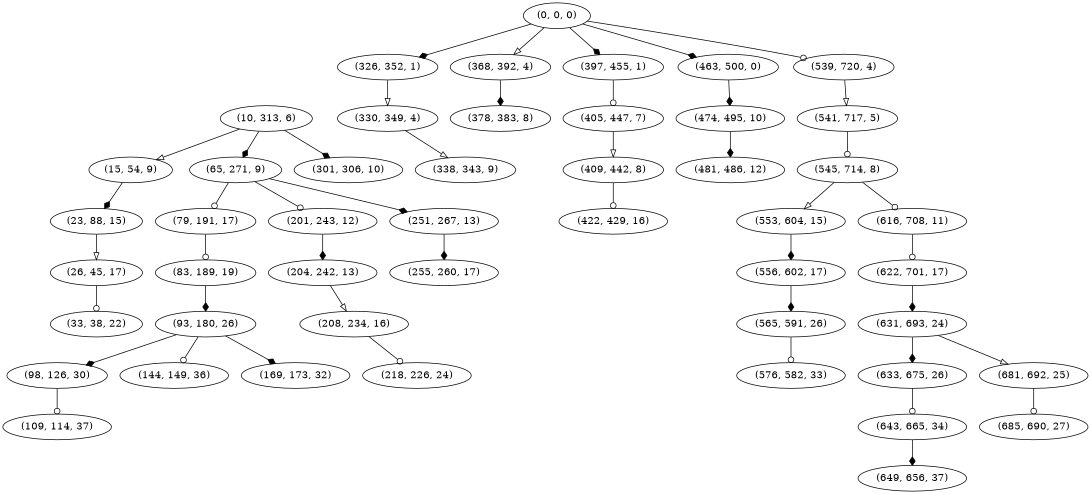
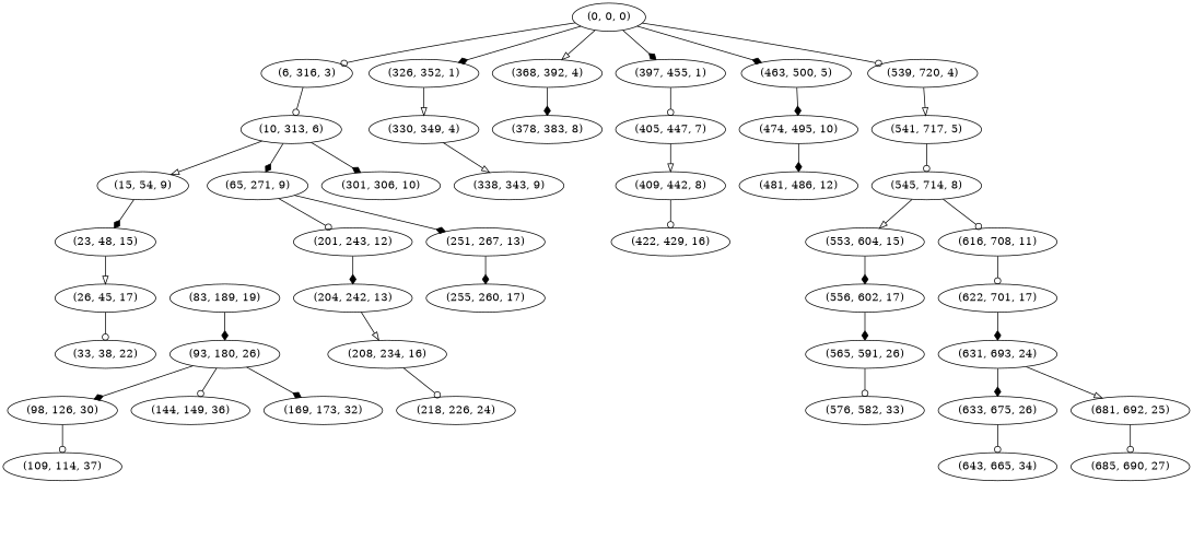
  digraph {
    edge [arrowhead=diamond]
    "(0, 0, 0)"
+   "(6, 316, 3)"
    "(326, 352, 1)"
    "(368, 392, 4)"
    "(397, 455, 1)"
-   "(463, 500, 5)" [label="(463, 500, 0)"]
+   "(463, 500, 5)"
    "(539, 720, 4)"
    "(10, 313, 6)"
    "(330, 349, 4)"
    "(378, 383, 8)"
    "(405, 447, 7)"
    "(474, 495, 10)"
    "(541, 717, 5)"
    "(15, 54, 9)"
    "(65, 271, 9)"
    "(301, 306, 10)"
-   "(23, 48, 15)" [label="(23, 88, 15)"]
-   "(79, 191, 17)"
+   "(23, 48, 15)"
    "(201, 243, 12)"
    "(251, 267, 13)"
    "(26, 45, 17)"
    "(33, 38, 22)"
    "(83, 189, 19)"
    "(204, 242, 13)"
    "(255, 260, 17)"
    "(93, 180, 26)"
    "(98, 126, 30)"
    "(144, 149, 36)"
    "(169, 173, 32)"
    "(109, 114, 37)"
    "(208, 234, 16)"
    "(218, 226, 24)"
    "(338, 343, 9)"
    "(409, 442, 8)"
    "(422, 429, 16)"
    "(481, 486, 12)"
    "(545, 714, 8)"
    "(553, 604, 15)"
    "(616, 708, 11)"
    "(556, 602, 17)"
    "(622, 701, 17)"
    "(565, 591, 26)"
    "(576, 582, 33)"
    "(631, 693, 24)"
    "(633, 675, 26)"
    "(681, 692, 25)"
    "(643, 665, 34)"
    "(685, 690, 27)"
-   "(649, 656, 37)"
+   "(0, 0, 0)" -> "(6, 316, 3)" [arrowhead=odot]
    "(0, 0, 0)" -> "(326, 352, 1)"
    "(0, 0, 0)" -> "(368, 392, 4)" [arrowhead=onormal]
    "(0, 0, 0)" -> "(397, 455, 1)"
    "(0, 0, 0)" -> "(463, 500, 5)"
    "(0, 0, 0)" -> "(539, 720, 4)" [arrowhead=odot]
+   "(6, 316, 3)" -> "(10, 313, 6)" [arrowhead=odot]
    "(326, 352, 1)" -> "(330, 349, 4)" [arrowhead=onormal]
    "(368, 392, 4)" -> "(378, 383, 8)"
    "(397, 455, 1)" -> "(405, 447, 7)" [arrowhead=odot]
    "(463, 500, 5)" -> "(474, 495, 10)"
    "(539, 720, 4)" -> "(541, 717, 5)" [arrowhead=onormal]
    "(10, 313, 6)" -> "(15, 54, 9)" [arrowhead=onormal]
    "(10, 313, 6)" -> "(65, 271, 9)"
    "(10, 313, 6)" -> "(301, 306, 10)"
    "(330, 349, 4)" -> "(338, 343, 9)" [arrowhead=onormal]
    "(405, 447, 7)" -> "(409, 442, 8)" [arrowhead=onormal]
    "(474, 495, 10)" -> "(481, 486, 12)"
    "(541, 717, 5)" -> "(545, 714, 8)" [arrowhead=odot]
    "(15, 54, 9)" -> "(23, 48, 15)"
-   "(65, 271, 9)" -> "(79, 191, 17)" [arrowhead=odot]
    "(65, 271, 9)" -> "(201, 243, 12)" [arrowhead=odot]
    "(65, 271, 9)" -> "(251, 267, 13)"
    "(23, 48, 15)" -> "(26, 45, 17)" [arrowhead=onormal]
-   "(79, 191, 17)" -> "(83, 189, 19)" [arrowhead=odot]
    "(201, 243, 12)" -> "(204, 242, 13)"
    "(251, 267, 13)" -> "(255, 260, 17)"
    "(26, 45, 17)" -> "(33, 38, 22)" [arrowhead=odot]
    "(83, 189, 19)" -> "(93, 180, 26)"
    "(204, 242, 13)" -> "(208, 234, 16)" [arrowhead=onormal]
    "(93, 180, 26)" -> "(98, 126, 30)"
    "(93, 180, 26)" -> "(144, 149, 36)" [arrowhead=odot]
    "(93, 180, 26)" -> "(169, 173, 32)"
    "(98, 126, 30)" -> "(109, 114, 37)" [arrowhead=odot]
    "(208, 234, 16)" -> "(218, 226, 24)" [arrowhead=odot]
    "(409, 442, 8)" -> "(422, 429, 16)" [arrowhead=odot]
    "(545, 714, 8)" -> "(553, 604, 15)" [arrowhead=onormal]
    "(545, 714, 8)" -> "(616, 708, 11)" [arrowhead=odot]
    "(553, 604, 15)" -> "(556, 602, 17)"
    "(616, 708, 11)" -> "(622, 701, 17)" [arrowhead=odot]
    "(556, 602, 17)" -> "(565, 591, 26)"
    "(622, 701, 17)" -> "(631, 693, 24)"
    "(565, 591, 26)" -> "(576, 582, 33)" [arrowhead=odot]
    "(631, 693, 24)" -> "(633, 675, 26)"
    "(631, 693, 24)" -> "(681, 692, 25)" [arrowhead=onormal]
    "(633, 675, 26)" -> "(643, 665, 34)" [arrowhead=odot]
    "(681, 692, 25)" -> "(685, 690, 27)" [arrowhead=odot]
-   "(643, 665, 34)" -> "(649, 656, 37)"
  }
